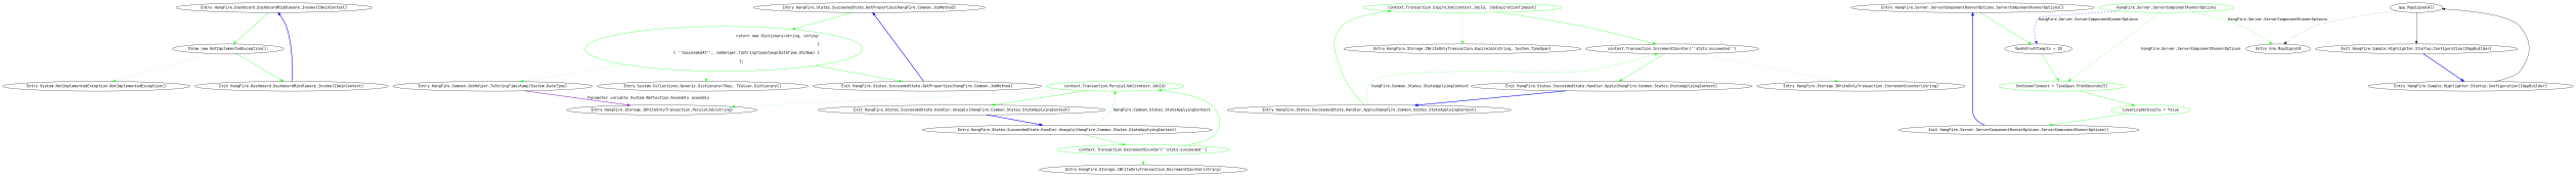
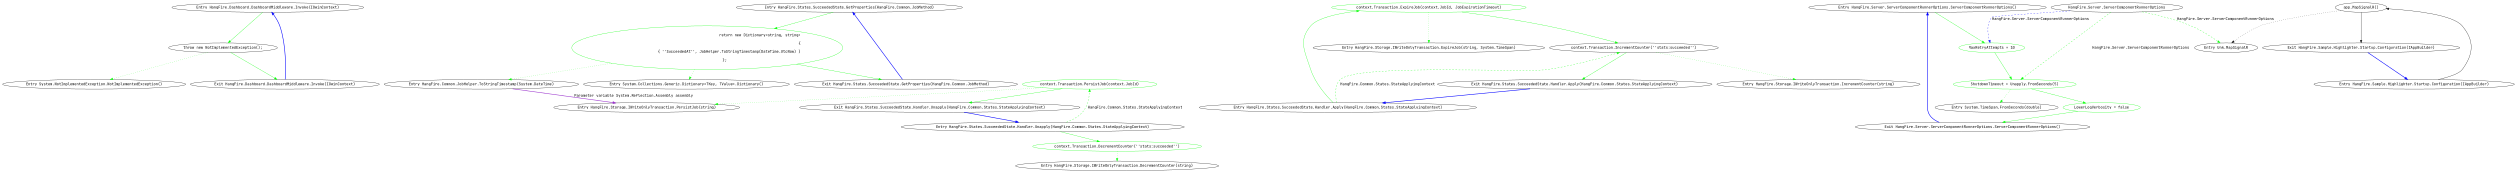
  digraph {
    fontname="JetBrains Mono"
    node [cluster="HangFire.Server.ServerComponentRunnerOptions.ServerComponentRunnerOptions()" file="EmbeddedResourceDispatcher.cs" fontname="JetBrains Mono" span="12-12"]
    edge [color=green fontname="JetBrains Mono" style=solid]
    n1 [cluster="HangFire.Dashboard.DashboardMiddleware.Invoke(IOwinContext)" file="DashboardMiddleware.cs" label="Entry HangFire.Dashboard.DashboardMiddleware.Invoke(IOwinContext)"]
    n2 [cluster="HangFire.Dashboard.DashboardMiddleware.Invoke(IOwinContext)" color=black community=0 file="DashboardMiddleware.cs" label="throw new NotImplementedException();" span="14-14"]
    n3 [cluster="HangFire.Dashboard.DashboardMiddleware.Invoke(IOwinContext)" file="DashboardMiddleware.cs" label="Exit HangFire.Dashboard.DashboardMiddleware.Invoke(IOwinContext)"]
    n4 [cluster="System.NotImplementedException.NotImplementedException()" file="DashboardMiddleware.cs" label="Entry System.NotImplementedException.NotImplementedException()" span="0-0"]
    n5 [cluster="HangFire.States.SucceededState.GetProperties(HangFire.Common.JobMethod)" label="Entry HangFire.States.SucceededState.GetProperties(HangFire.Common.JobMethod)" span="30-30"]
    n6 [cluster="HangFire.States.SucceededState.GetProperties(HangFire.Common.JobMethod)" color=green community=0 label="return new Dictionary<string, string>\r\n                {\r\n                    { ''SucceededAt'', JobHelper.ToStringTimestamp(DateTime.UtcNow) }\r\n                };" span="32-35"]
    n7 [cluster="HangFire.States.SucceededState.GetProperties(HangFire.Common.JobMethod)" label="Exit HangFire.States.SucceededState.GetProperties(HangFire.Common.JobMethod)" span="30-30"]
    n8 [cluster="System.Collections.Generic.Dictionary<TKey, TValue>.Dictionary()" label="Entry System.Collections.Generic.Dictionary<TKey, TValue>.Dictionary()" span="0-0"]
    n9 [cluster="HangFire.Common.JobHelper.ToStringTimestamp(System.DateTime)" label="Entry HangFire.Common.JobHelper.ToStringTimestamp(System.DateTime)" span="46-46"]
    n10 [cluster="HangFire.Storage.IWriteOnlyTransaction.PersistJob(string)" label="Entry HangFire.Storage.IWriteOnlyTransaction.PersistJob(string)" span="11-11"]
    n11 [cluster="HangFire.Storage.IWriteOnlyTransaction.ExpireJob(string, System.TimeSpan)" label="Entry HangFire.Storage.IWriteOnlyTransaction.ExpireJob(string, System.TimeSpan)" span="10-10"]
    n12 [cluster="HangFire.States.SucceededState.Handler.Apply(HangFire.Common.States.StateApplyingContext)" label="Entry HangFire.States.SucceededState.Handler.Apply(HangFire.Common.States.StateApplyingContext)" span="40-40"]
    n13 [cluster="HangFire.States.SucceededState.Handler.Apply(HangFire.Common.States.StateApplyingContext)" color=green community=0 label="context.Transaction.ExpireJob(context.JobId, JobExpirationTimeout)" span="42-42"]
    n14 [cluster="HangFire.States.SucceededState.Handler.Apply(HangFire.Common.States.StateApplyingContext)" color=black community=0 label="context.Transaction.IncrementCounter(''stats:succeeded'')" span="43-43"]
    n15 [cluster="HangFire.States.SucceededState.Handler.Apply(HangFire.Common.States.StateApplyingContext)" label="Exit HangFire.States.SucceededState.Handler.Apply(HangFire.Common.States.StateApplyingContext)" span="40-40"]
    n16 [cluster="HangFire.Storage.IWriteOnlyTransaction.IncrementCounter(string)" label="Entry HangFire.Storage.IWriteOnlyTransaction.IncrementCounter(string)" span="19-19"]
    n17 [cluster="HangFire.Storage.IWriteOnlyTransaction.DecrementCounter(string)" label="Entry HangFire.Storage.IWriteOnlyTransaction.DecrementCounter(string)" span="21-21"]
    n18 [cluster="HangFire.States.SucceededState.Handler.Unapply(HangFire.Common.States.StateApplyingContext)" label="Entry HangFire.States.SucceededState.Handler.Unapply(HangFire.Common.States.StateApplyingContext)" span="46-46"]
    n19 [cluster="HangFire.States.SucceededState.Handler.Unapply(HangFire.Common.States.StateApplyingContext)" color=green community=0 label="context.Transaction.DecrementCounter(''stats:succeeded'')" span="48-48"]
    n20 [cluster="HangFire.States.SucceededState.Handler.Unapply(HangFire.Common.States.StateApplyingContext)" color=green community=0 label="context.Transaction.PersistJob(context.JobId)" span="49-49"]
    n21 [cluster="HangFire.States.SucceededState.Handler.Unapply(HangFire.Common.States.StateApplyingContext)" label="Exit HangFire.States.SucceededState.Handler.Unapply(HangFire.Common.States.StateApplyingContext)" span="46-46"]
    n22 [file="GlobalDashboardRoutes.cs" label="Entry HangFire.Server.ServerComponentRunnerOptions.ServerComponentRunnerOptions()" span="24-24"]
-   n23 [color=black community=0 file="GlobalDashboardRoutes.cs" label="MaxRetryAttempts = 10" span="26-26"]
-   n24 [color=green community=0 file="GlobalDashboardRoutes.cs" label="ShutdownTimeout = TimeSpan.FromSeconds(5)" span="27-27"]
+   n23 [color=green community=0 file="GlobalDashboardRoutes.cs" label="MaxRetryAttempts = 10" span="26-26"]
+   n24 [color=green community=0 file="GlobalDashboardRoutes.cs" label="ShutdownTimeout = Unapply.FromSeconds(5)" span="27-27"]
    n25 [color=green community=0 file="GlobalDashboardRoutes.cs" label="LowerLogVerbosity = false" span="28-28"]
+   n26 [cluster="System.TimeSpan.FromSeconds(double)" file="GlobalDashboardRoutes.cs" label="Entry System.TimeSpan.FromSeconds(double)" span="0-0"]
    n27 [file="GlobalDashboardRoutes.cs" label="Exit HangFire.Server.ServerComponentRunnerOptions.ServerComponentRunnerOptions()" span="24-24"]
-   n28 [file="GlobalDashboardRoutes.cs" label="HangFire.Server.ServerComponentRunnerOptions" color=green cluster="" span=""]
+   n28 [file="GlobalDashboardRoutes.cs" label="HangFire.Server.ServerComponentRunnerOptions" cluster="" span=""]
    n29 [cluster="Unk.MapSignalR" file="Startup.cs" label="Entry Unk.MapSignalR" span=""]
    n30 [cluster="HangFire.Sample.Highlighter.Startup.Configuration(IAppBuilder)" file="Startup.cs" label="Entry HangFire.Sample.Highlighter.Startup.Configuration(IAppBuilder)" span="10-10"]
    n31 [cluster="HangFire.Sample.Highlighter.Startup.Configuration(IAppBuilder)" file="Startup.cs" label="app.MapSignalR()"]
    n32 [cluster="HangFire.Sample.Highlighter.Startup.Configuration(IAppBuilder)" file="Startup.cs" label="Exit HangFire.Sample.Highlighter.Startup.Configuration(IAppBuilder)" span="10-10"]
    n1 -> n2
    n2 -> n3
    n2 -> n4 [style=dotted]
    n3 -> n1 [color=blue style=bold]
    n5 -> n6
    n6 -> n7
    n6 -> n8 [style=dotted]
    n6 -> n9 [style=dotted]
    n7 -> n5 [color=blue style=bold]
    n9 -> n10 [color=darkorchid label="Parameter variable System.Reflection.Assembly assembly" style=bold]
    n12 -> n13
    n12 -> n14 [label="HangFire.Common.States.StateApplyingContext" style=dashed]
    n13 -> n11 [style=dotted]
    n13 -> n14
    n14 -> n15
    n14 -> n16 [style=dotted]
    n15 -> n12 [color=blue style=bold]
    n18 -> n19
    n18 -> n20 [label="HangFire.Common.States.StateApplyingContext" style=dashed]
    n19 -> n17 [style=dotted]
-   n19 -> n20
    n20 -> n10 [style=dotted]
    n20 -> n21
    n21 -> n18 [color=blue style=bold]
    n22 -> n23
    n23 -> n24
    n24 -> n25
+   n24 -> n26 [style=dotted]
    n25 -> n27
    n27 -> n22 [color=blue style=bold]
    n28 -> n23 [color=blue label="HangFire.Server.ServerComponentRunnerOptions" style=dashed]
    n28 -> n24 [label="HangFire.Server.ServerComponentRunnerOptions" style=dashed]
    n28 -> n29 [label="HangFire.Server.ServerComponentRunnerOptions" style=dashed]
    n30 -> n31 [color=""]
    n31 -> n29 [style=dotted color=""]
    n31 -> n32 [color=""]
    n32 -> n30 [color=blue style=bold]
  }
